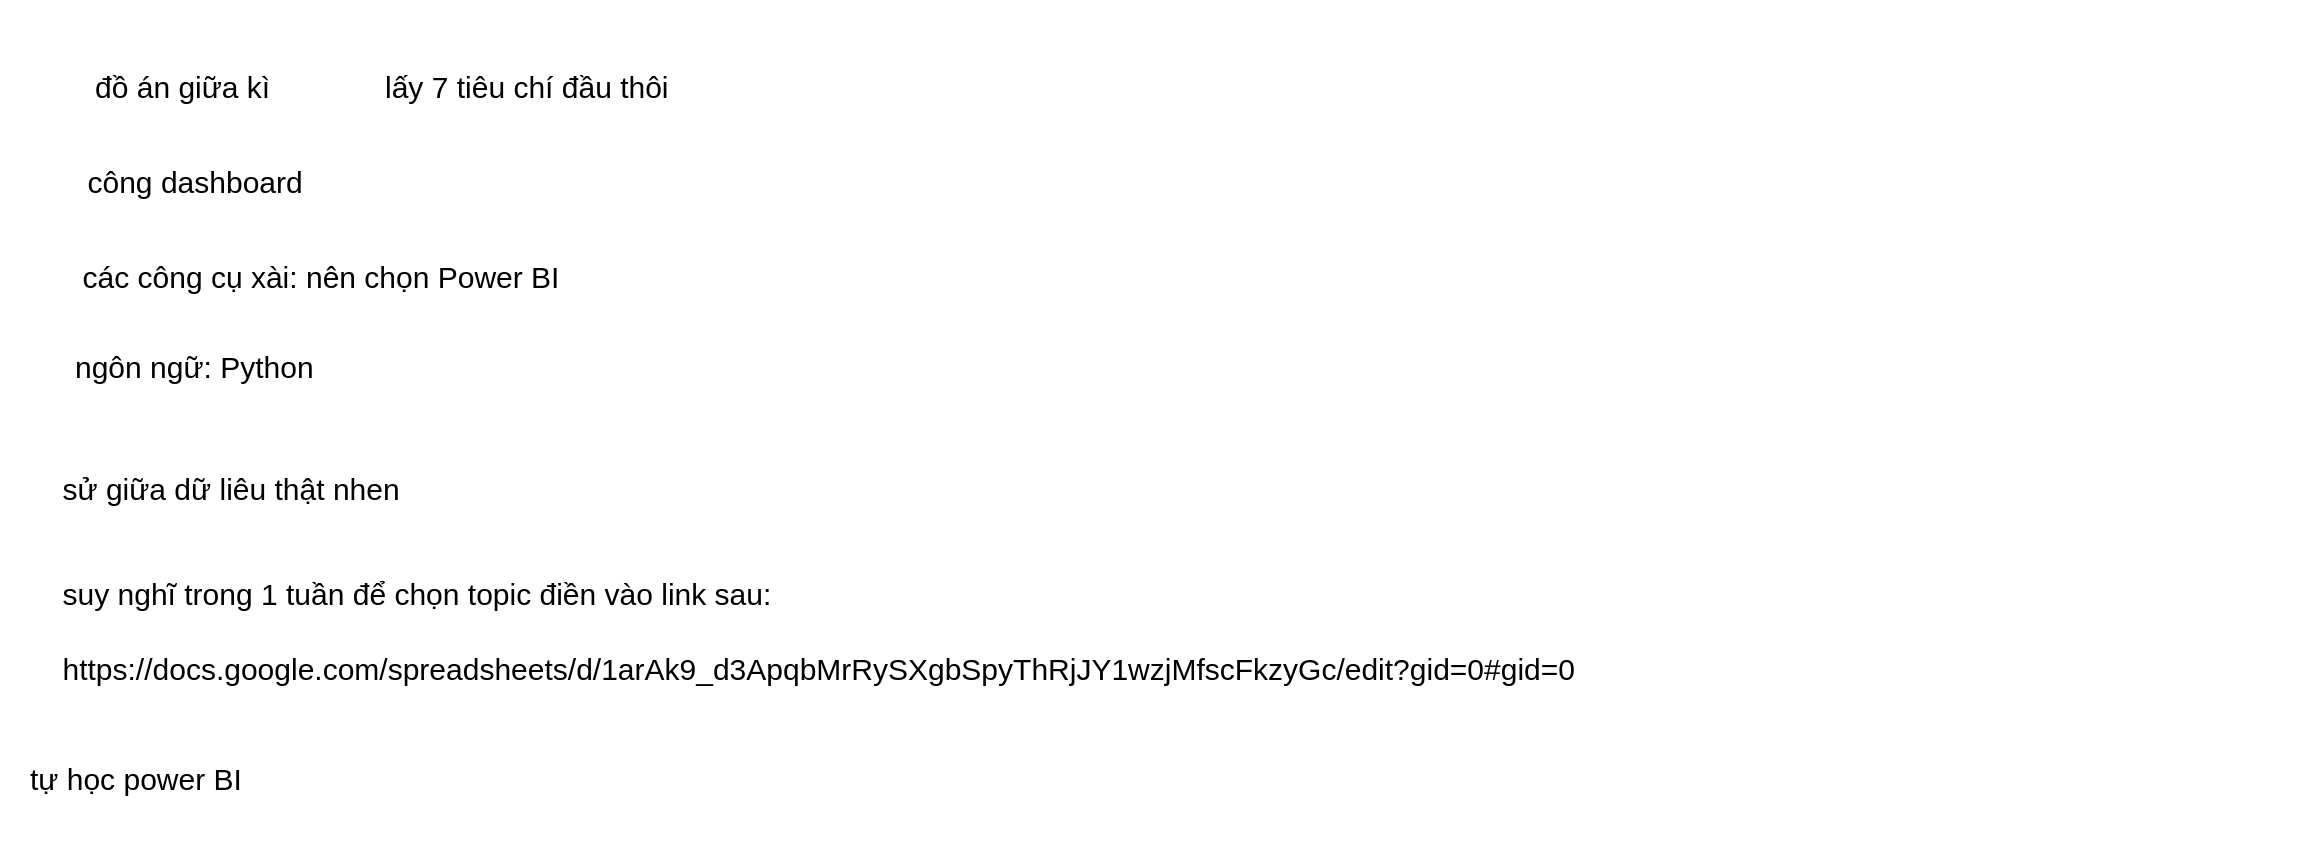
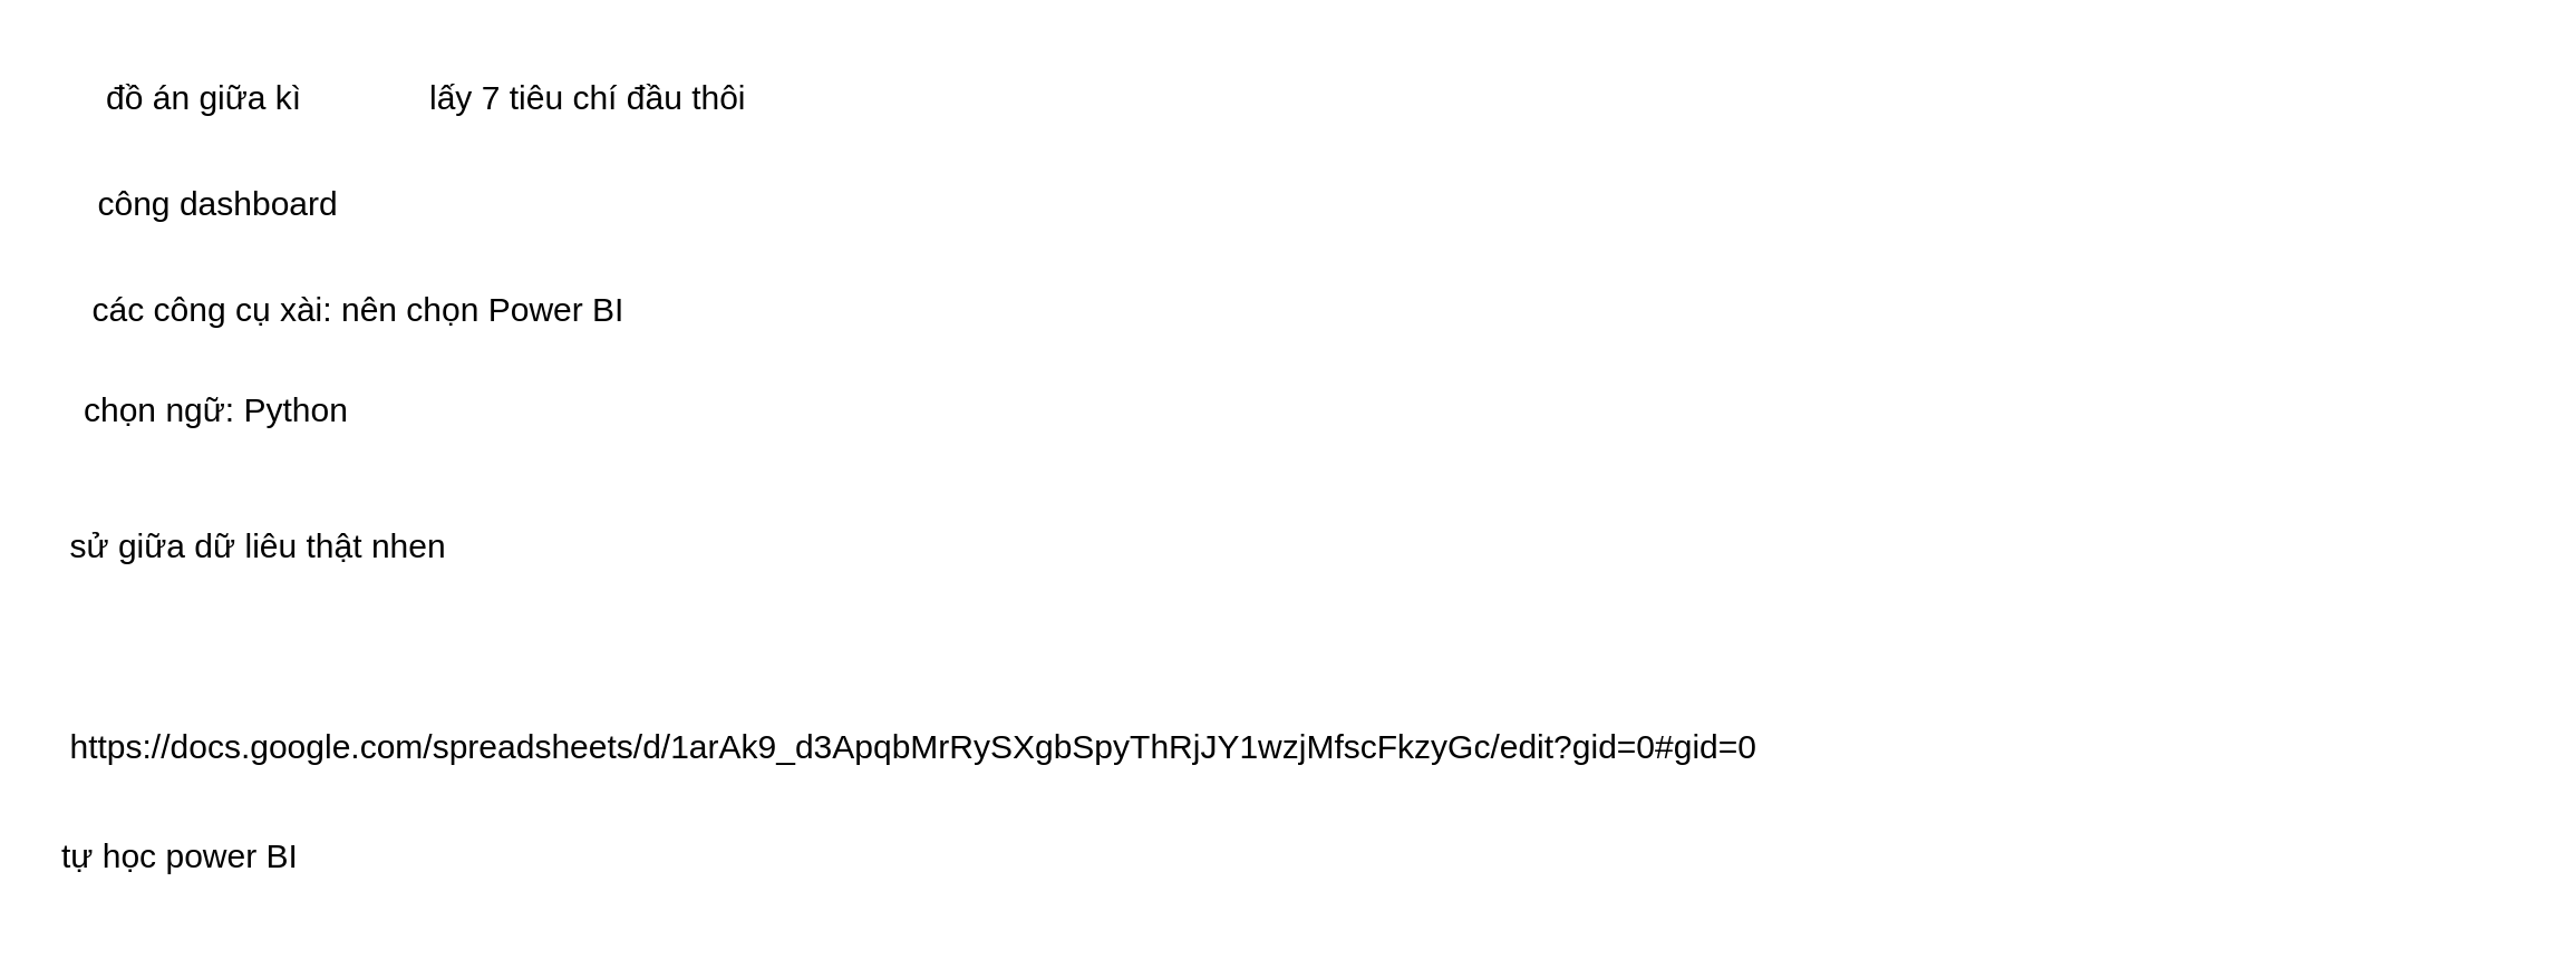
  <mxCell id="0" />
  <mxCell id="1" parent="0" />
  <mxCell id="2" value="đồ án giữa kì" style="text;html=1;align=left;verticalAlign=middle;whiteSpace=wrap;rounded=0;fontFamily=Helvetica;fontSize=12;fontColor=default;" vertex="1" parent="1"><mxGeometry x="36" y="20" width="750" height="30" as="geometry" /></mxCell>
  <mxCell id="3" value="công dashboard&amp;nbsp;" style="text;html=1;align=left;verticalAlign=middle;whiteSpace=wrap;rounded=0;fontFamily=Helvetica;fontSize=12;fontColor=default;" vertex="1" parent="1"><mxGeometry x="33" y="58" width="750" height="30" as="geometry" /></mxCell>
  <mxCell id="4" value="các công cụ xài: nên chọn Power BI&amp;nbsp;" style="text;html=1;align=left;verticalAlign=middle;whiteSpace=wrap;rounded=0;fontFamily=Helvetica;fontSize=12;fontColor=default;" vertex="1" parent="1"><mxGeometry x="31" y="96" width="750" height="30" as="geometry" /></mxCell>
- <mxCell id="5" value="ngôn ngữ: Python&amp;nbsp;" style="text;html=1;align=left;verticalAlign=middle;whiteSpace=wrap;rounded=0;fontFamily=Helvetica;fontSize=12;fontColor=default;" vertex="1" parent="1"><mxGeometry x="28" y="132" width="750" height="30" as="geometry" /></mxCell>
+ <mxCell id="5" value="chọn ngữ: Python&amp;nbsp;" style="text;html=1;align=left;verticalAlign=middle;whiteSpace=wrap;rounded=0;fontFamily=Helvetica;fontSize=12;fontColor=default;" vertex="1" parent="1"><mxGeometry x="28" y="132" width="750" height="30" as="geometry" /></mxCell>
  <mxCell id="6" value="lấy 7 tiêu chí đầu thôi&amp;nbsp;" style="text;html=1;align=left;verticalAlign=middle;whiteSpace=wrap;rounded=0;fontFamily=Helvetica;fontSize=12;fontColor=default;" vertex="1" parent="1"><mxGeometry x="152" y="20" width="750" height="30" as="geometry" /></mxCell>
  <mxCell id="7" value="sử giữa dữ liêu thật nhen&amp;nbsp;" style="text;html=1;align=left;verticalAlign=middle;whiteSpace=wrap;rounded=0;fontFamily=Helvetica;fontSize=12;fontColor=default;" vertex="1" parent="1"><mxGeometry x="23" y="181" width="750" height="30" as="geometry" /></mxCell>
- <mxCell id="8" value="suy nghĩ trong 1 tuần để chọn topic điền vào link sau:&amp;nbsp;" style="text;html=1;align=left;verticalAlign=middle;whiteSpace=wrap;rounded=0;fontFamily=Helvetica;fontSize=12;fontColor=default;" vertex="1" parent="1"><mxGeometry x="23" y="223" width="750" height="30" as="geometry" /></mxCell>
  <mxCell id="9" value="https://docs.google.com/spreadsheets/d/1arAk9_d3ApqbMrRySXgbSpyThRjJY1wzjMfscFkzyGc/edit?gid=0#gid=0" style="text;html=1;align=left;verticalAlign=middle;whiteSpace=wrap;rounded=0;fontFamily=Helvetica;fontSize=12;fontColor=default;" vertex="1" parent="1"><mxGeometry x="23" y="253" width="750" height="30" as="geometry" /></mxCell>
- <mxCell id="10" value="tự học power BI&amp;nbsp;" style="text;html=1;align=left;verticalAlign=middle;whiteSpace=wrap;rounded=0;fontFamily=Helvetica;fontSize=12;fontColor=default;" vertex="1" parent="1"><mxGeometry x="10" y="297" width="750" height="30" as="geometry" /></mxCell>
+ <mxCell id="10" value="tự học power BI&amp;nbsp;" style="text;html=1;align=left;verticalAlign=middle;whiteSpace=wrap;rounded=0;fontFamily=Helvetica;fontSize=12;fontColor=default;" vertex="1" parent="1"><mxGeometry x="20" y="292" width="750" height="30" as="geometry" /></mxCell>
